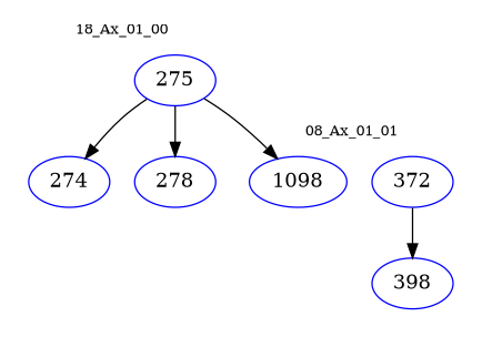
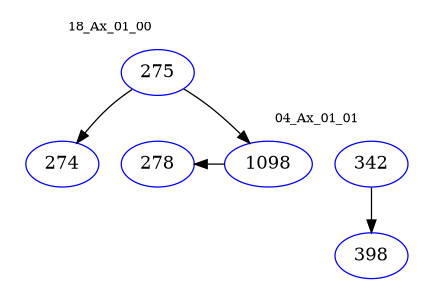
  digraph {
    node [color=blue]
    edge [color=black]
-   n1 [label=372]
+   n1 [label=342]
    n2 [label=1098]
    n3 [label=398]
    n4 [label=275]
    n5 [label=274]
    n6 [label=278]
    subgraph cluster_1 {
      color=white
      fontsize=10
-     label="08_Ax_01_01"
+     label="04_Ax_01_01"
      n1
      n2
      n3
    }
    subgraph cluster_2 {
      color=white
      fontsize=10
      label="18_Ax_01_00"
      n4
      n5
      n6
    }
    n1 -> n3
    n4 -> n2
    n4 -> n5
-   n4 -> n6
+   n2 -> n6
  }
